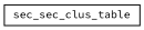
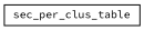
  digraph {
    rankdir=LR
    fontname="Source Code Pro"
-   n1 [color=black fillcolor=white fontname="Source Code Pro" fontsize=10 height=0.2 label=sec_sec_clus_table shape=record style=filled width=0.4]
+   n1 [color=black fillcolor=white fontname="Source Code Pro" fontsize=10 height=0.2 label=sec_per_clus_table shape=record style=filled width=0.4]
  }
